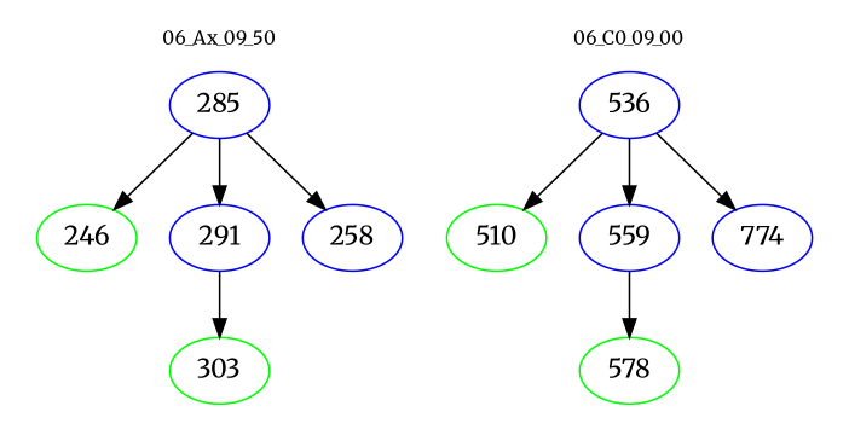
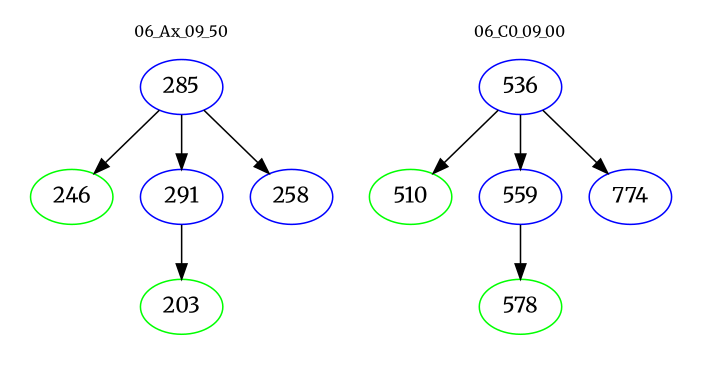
  digraph {
    fontname=Merriweather
    node [color=blue fontname=Merriweather]
    edge [color=black fontname=Merriweather]
    n1 [label=285]
    n2 [color=green label=246]
    n3 [label=291]
    n4 [label=258]
-   n5 [color=green label=303]
+   n5 [color=green label=203]
    n6 [label=536]
    n7 [color=green label=510]
    n8 [label=559]
    n9 [label=774]
    n10 [color=green label=578]
    subgraph cluster_1 {
      color=white
      fontsize=10
      label="06_Ax_09_50"
      n1
      n2
      n3
      n4
      n5
    }
    subgraph cluster_2 {
      color=white
      fontsize=10
      label="06_C0_09_00"
      n6
      n7
      n8
      n9
      n10
    }
    n1 -> n2
    n1 -> n3
    n1 -> n4
    n3 -> n5
    n6 -> n7
    n6 -> n8
    n6 -> n9
    n8 -> n10
  }
